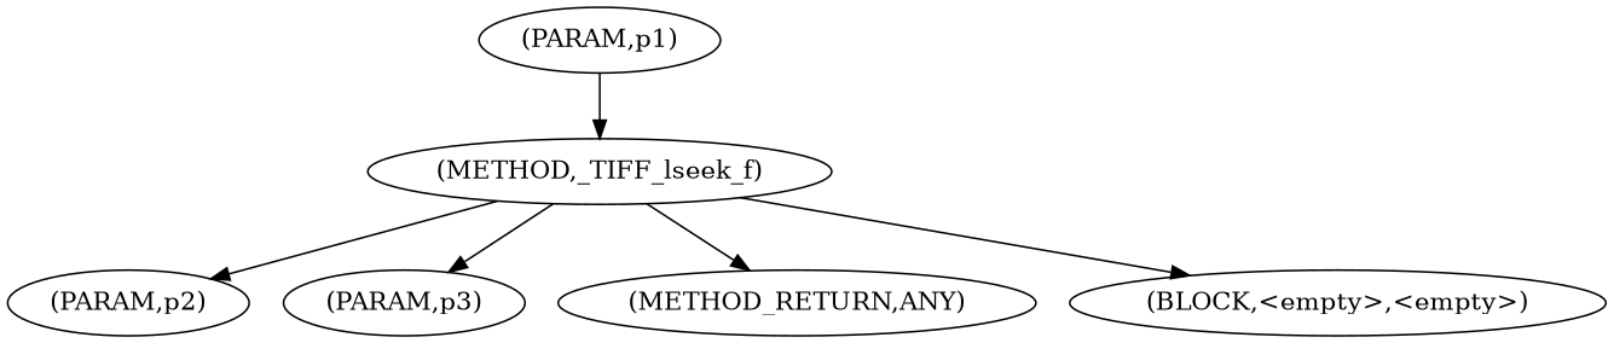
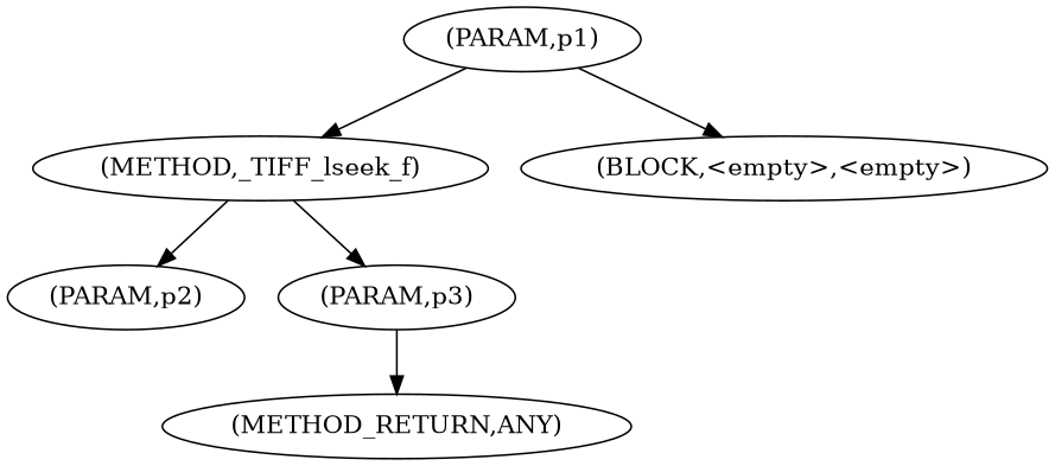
  digraph {
    n1 [label=<(METHOD,_TIFF_lseek_f)>]
    n2 [label=<(PARAM,p2)>]
    n3 [label=<(PARAM,p3)>]
    n4 [label=<(METHOD_RETURN,ANY)>]
    n5 [label=<(BLOCK,&lt;empty&gt;,&lt;empty&gt;)>]
    n6 [label=<(PARAM,p1)>]
    n1 -> n2
    n1 -> n3
-   n1 -> n4
-   n1 -> n5
+   n3 -> n4
+   n6 -> n5
    n6 -> n1
  }
